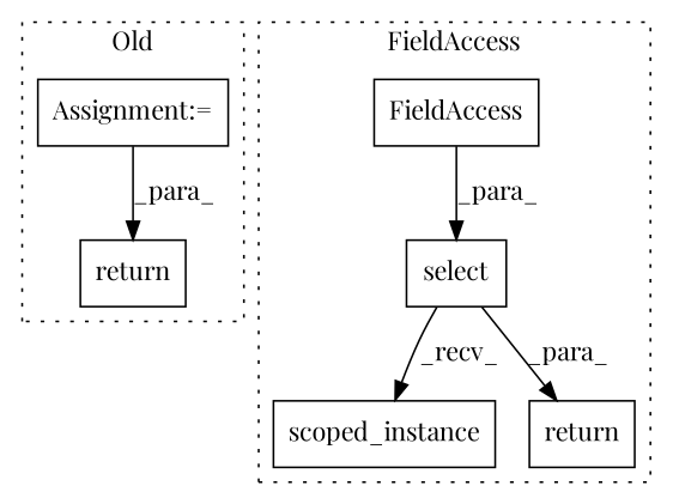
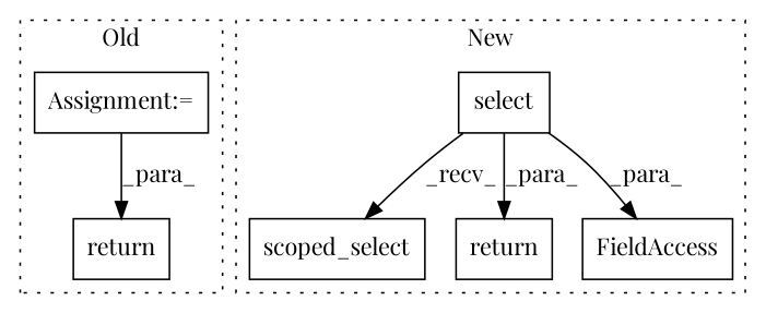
  digraph {
    fontname="Playfair Display"
    node [a=41 fontname="Playfair Display" l=7 shape=box]
    edge [fontname="Playfair Display"]
    n1 [label=return s=3972]
    n2 [a=7 l=1 label="Assignment:=" s=3914]
-   n3 [a=32 l="16,1" label=scoped_instance s="3871,3891"]
+   n3 [a=32 l="16,1" label=scoped_select s="3871,3891"]
    n4 [label=return s=3857]
    n5 [a=32 l="7,1" label=select s="3893,3912"]
    n6 [a=22 l=12 label=FieldAccess s=3900]
    subgraph cluster_1 {
      label=Old
      style=dotted
      n1
      n2
    }
    subgraph cluster_2 {
-     label=FieldAccess
+     label=New
      style=dotted
      n3
      n4
      n5
      n6
    }
    n2 -> n1 [label=_para_]
    n5 -> n3 [label=_recv_]
    n5 -> n4 [label=_para_]
-   n6 -> n5 [label=_para_]
+   n5 -> n6 [label=_para_]
  }
